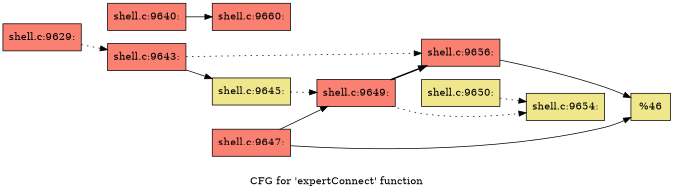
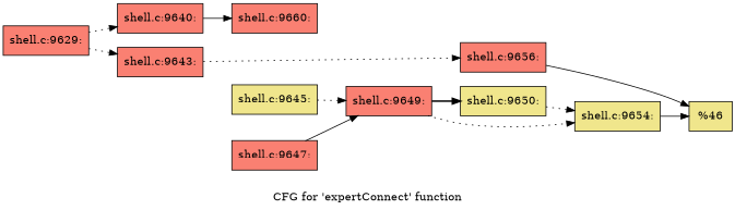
  digraph {
    label="CFG for 'expertConnect' function"
    rankdir=LR
    node [fillcolor=salmon shape=record style=filled]
    edge [style=dotted]
    n1 [label="{shell.c:9629:}"]
    n2 [label="{shell.c:9640:}"]
    n3 [label="{shell.c:9643:}"]
    n4 [label="{shell.c:9660:}"]
    n5 [fillcolor=khaki label="{shell.c:9645:}"]
    n6 [label="{shell.c:9656:}"]
    n7 [label="{shell.c:9649:}"]
    n8 [fillcolor=khaki label="{%46}"]
    n9 [label="{shell.c:9647:}"]
    n10 [fillcolor=khaki label="{shell.c:9650:}"]
    n11 [fillcolor=khaki label="{shell.c:9654:}"]
+   n1 -> n2
    n1 -> n3
    n2 -> n4 [style=solid]
-   n3 -> n5 [style=solid]
    n3 -> n6
    n5 -> n7
    n6 -> n8 [style=solid]
-   n7 -> n6 [style=bold]
+   n7 -> n10 [style=bold]
    n7 -> n11
    n9 -> n7 [style=solid]
    n10 -> n11
-   n9 -> n8 [style=solid]
+   n11 -> n8 [style=solid]
  }
